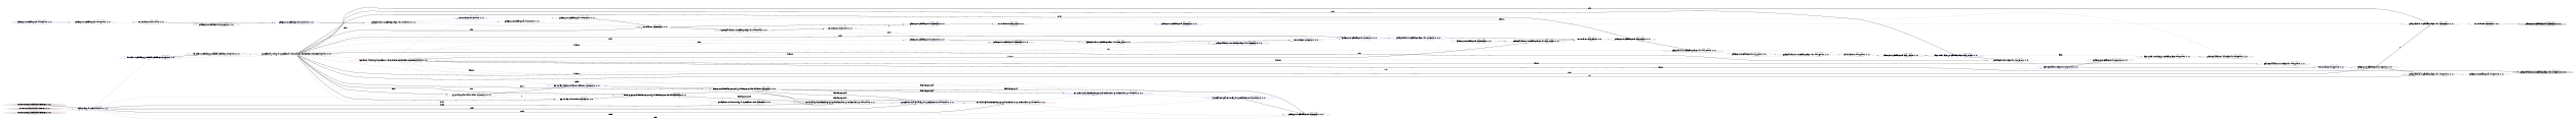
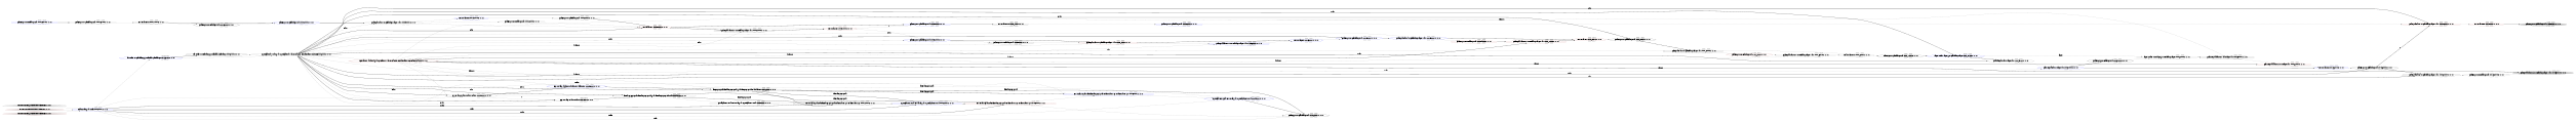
  digraph {
    fontname="DejaVu Sans"
    rankdir=LR
    node [color=blue fillcolor=white fontname="DejaVu Sans" shape=ellipse style=filled]
    edge [fontname="DejaVu Sans" style=dashed]
    n1 [label="assertNotSame(tokens(1(,iterator.next())@@@50@@@['1', '1', '0']"]
    n2 [color=black label="assertEquals(2,publicCredentials.size())@@@51@@@['0', '1', '0']"]
    n3 [label="loginModule1.logout()@@@55@@@['1', '1', '0']"]
    n4 [color=gray40 label="Iterator<Object> publicIterator = publicCredentials.iterator()@@@52@@@['0', '1', '0']"]
    n5 [color=black label="assertEquals(1,privateCredentials.size())@@@56@@@['1', '1', '0']"]
    n6 [color=brown label="assertNotSame(extensions(1(,publicIterator.next())@@@54@@@['0', '1', '0']"]
    n7 [label="Subject subject = new Subject()@@@3@@@['1', '1', '1']"]
    n8 [label="OAuthBearerLoginModule loginModule2 = new OAuthBearerLoginModule()@@@12@@@['1', '1', '1']"]
    n9 [label="loginModule2.initialize(subject,testTokenCallbackHandler,Collections.emptyMap(),Collections.emptyMap())@@@18@@@['1', '1', '0']"]
    n10 [color=black label="assertEquals(0,privateCredentials.size())@@@14@@@['1', '1', '1']"]
    n11 [color=black label="loginModule1.initialize(subject,testTokenCallbackHandler,Collections.emptyMap(),Collections.emptyMap())@@@11@@@['1', '1', '1']"]
    n12 [label="Set<Object> privateCredentials = subject.getPrivateCredentials()@@@4@@@['1', '1', '1']"]
    n13 [label="OAuthBearerLoginModule loginModule3 = new OAuthBearerLoginModule()@@@19@@@['1', '1', '0']"]
    n14 [color=brown label="loginModule2.initialize(subject,testTokenCallbackHandler,Collections.emptyMap(),Collections.emptyMap())@@@13@@@['1', '1', '1']"]
    n15 [color=black label="Set<Object> publicCredentials = subject.getPublicCredentials()@@@5@@@['0', '1', '0']"]
    n16 [color=gray40 label="OAuthBearerToken(( tokens = new OAuthBearerToken((((edu.fdu.CPPDG.tinypdg.pe.ExpressionInfo@cd0fc3@@@5@@@['1', '1', '1']"]
    n17 [color=gray40 label="assertSame(extensions(0(,publicCredentials.iterator().next())@@@45@@@['0', '1', '0']"]
    n18 [color=gray40 label="loginModule2.commit()@@@46@@@['1', '1', '0']"]
    n19 [color=black label="assertEquals(2,privateCredentials.size())@@@47@@@['1', '1', '0']"]
    n20 [color=gray40 label="EasyMock.replay(tokens(0(,tokens(1()@@@8@@@['0', '0', '1']"]
    n21 [color=gray40 label="TestTokenCallbackHandler testTokenCallbackHandler = new TestTokenCallbackHandler(tokens)@@@9@@@['1', '0', '1']"]
    n22 [color=gray40 label="OAuthBearerLoginModule loginModule1 = new OAuthBearerLoginModule()@@@10@@@['1', '0', '1']"]
    n23 [color=gray40 label="assertEquals(1,publicCredentials.size())@@@28@@@['0', '1', '0']"]
    n24 [color=brown label="loginModule2.login()@@@22@@@['1', '1', '1']"]
    n25 [color=black label="assertSame(extensions(0(,publicCredentials.iterator().next())@@@30@@@['0', '1', '0']"]
    n26 [color=brown label="loginModule2.login()@@@31@@@['1', '1', '0']"]
    n27 [label="assertEquals(0,privateCredentials.size())@@@23@@@['0', '0', '1']"]
    n28 [label="assertEquals(1,privateCredentials.size())@@@37@@@['1', '1', '0']"]
    n29 [label="assertSame(tokens(0(,privateCredentials.iterator().next())@@@38@@@['1', '1', '0']"]
    n30 [color=brown label="loginModule2.login()@@@41@@@['1', '1', '0']"]
    n31 [color=brown label="assertEquals(1,publicCredentials.size())@@@39@@@['0', '1', '0']"]
    n32 [label="assertEquals(1,privateCredentials.size())@@@18@@@['1', '1', '1']"]
    n33 [color=gray40 label="assertSame(tokens(0(,privateCredentials.iterator().next())@@@19@@@['1', '1', '1']"]
    n34 [label="loginModule1.logout()@@@20@@@['0', '0', '1']"]
    n35 [color=brown label="SaslExtensions(( extensions = new SaslExtensions((((edu.fdu.CPPDG.tinypdg.pe.ExpressionInfo@cd0e1b@@@9@@@['0', '1', '0']"]
    n36 [color=black label="TestCallbackHandler testTokenCallbackHandler = new TestCallbackHandler(tokens,extensions)@@@14@@@['0', '1', '0']"]
    n37 [color=black fillcolor=lightgray label="assertSame(extensions(2(,publicCredentials.iterator().next())@@@59@@@['0', '1', '0']"]
    n38 [color=black label="assertNotSame(extensions(1(,publicIterator.next())@@@53@@@['0', '1', '0']"]
    n39 [label="assertSame(extensions(0(,publicCredentials.iterator().next())@@@35@@@['0', '1', '0']"]
    n40 [color=gray40 label="EasyMock.replay(tokens(0(,tokens(1(,tokens(2()@@@12@@@['1', '1', '0']"]
    n41 [label="EasyMock.replay(extensions(0(,extensions(1(,extensions(2()@@@13@@@['0', '1', '0']"]
    n42 [color=brown label="assertSame(extensions(0(,publicCredentials.iterator().next())@@@40@@@['0', '1', '0']"]
    n43 [label="loginModule2.abort()@@@36@@@['1', '1', '0']"]
    n44 [label="assertEquals(0,publicCredentials.size())@@@22@@@['0', '1', '0']"]
    n45 [color=gray40 label="assertEquals(0,privateCredentials.size())@@@16@@@['1', '1', '1']"]
    n46 [color=black label="loginModule1.commit()@@@17@@@['1', '1', '1']"]
    n47 [color=black label="assertEquals(1,privateCredentials.size())@@@42@@@['1', '1', '0']"]
    n48 [color=gray40 label="assertEquals(0,privateCredentials.size())@@@21@@@['0', '0', '1']"]
    n49 [color=gray40 label="assertNotSame(tokens(1(,iterator.next())@@@49@@@['1', '1', '0']"]
    n50 [color=brown label="assertEquals(1,publicCredentials.size())@@@44@@@['0', '1', '0']"]
    n51 [color=brown label="assertSame(tokens(0(,privateCredentials.iterator().next())@@@34@@@['1', '1', '0']"]
    n52 [color=brown label="assertSame(tokens(1(,privateCredentials.iterator().next())@@@26@@@['0', '0', '1']"]
    n53 [label="Iterator<Object> iterator = privateCredentials.iterator()@@@48@@@['1', '1', '0']"]
    n54 [label="assertEquals(1,privateCredentials.size())@@@32@@@['1', '1', '0']"]
    n55 [color=black label="assertSame(tokens(2(,privateCredentials.iterator().next())@@@57@@@['0', '1', '0']"]
    n56 [color=black label="assertSame(tokens(0(,privateCredentials.iterator().next())@@@43@@@['1', '1', '0']"]
    n57 [color=black label="assertEquals(1,publicCredentials.size())@@@33@@@['0', '1', '0']"]
    n58 [color=brown fillcolor=lightgray label="login1Commit1Login2Abort2Login3Commit3Logout3['0', '1', '0']" shape=diamond]
    n59 [color=gray40 fillcolor=lightgray label="login1Commit1Login2Abort2Login3Commit3Logout3['1', '0', '0']" shape=diamond]
    n60 [label="assertEquals(1,privateCredentials.size())@@@25@@@['0', '0', '1']"]
    n61 [color=brown label="loginModule2.logout()@@@27@@@['0', '0', '1']"]
    n62 [color=gray40 label="assertEquals(1,publicCredentials.size())@@@58@@@['0', '1', '0']"]
    n63 [color=black label="assertEquals(0,publicCredentials.size())@@@25@@@['0', '1', '0']"]
    n64 [color=black fillcolor=lightgray label="assertEquals(0,privateCredentials.size())@@@28@@@['0', '0', '1']"]
    n65 [color=black label="loginModule2.commit()@@@24@@@['0', '0', '1']"]
    n66 [color=brown fillcolor=lightgray label="login1Commit1Logout1Login2Commit2Logout2['0', '0', '1']" shape=diamond]
    n1 -> n2 [style=bold]
    n1 -> n3 [style=bold]
    n2 -> n4
    n3 -> n5
    n4 -> n38 [style=bold]
    n5 -> n52 [label=0 style=bold]
    n5 -> n55 [style=bold]
    n6 -> n3
    n7 -> n8 [label=subject style=bold]
    n7 -> n9 [label=subject]
    n7 -> n10 [label=subject]
    n7 -> n11 [label=subject style=bold]
    n7 -> n12
    n7 -> n13 [label=subject]
    n7 -> n14 [label=subject style=bold]
    n8 -> n14 [style=bold]
    n9 -> n13
    n11 -> n8
    n12 -> n15 [style=bold]
    n12 -> n16
    n13 -> n10 [style=bold]
    n14 -> n9
    n14 -> n10
    n15 -> n16
    n16 -> n1 [label=tokens]
    n16 -> n5 [label=tokens style=bold]
    n16 -> n20 [label=tokens]
    n16 -> n20 [style=bold]
    n16 -> n21 [label=tokens style=bold]
    n16 -> n24 [label=tokens style=bold]
    n16 -> n28 [label=tokens style=bold]
    n16 -> n29 [label=tokens]
    n16 -> n33 [label=tokens]
    n16 -> n35
    n16 -> n36 [label=tokens style=bold]
    n16 -> n40
    n16 -> n40 [label=tokens style=bold]
    n16 -> n47 [label=tokens style=bold]
    n16 -> n49 [label=tokens style=bold]
    n16 -> n51 [label=tokens]
    n16 -> n52 [label=tokens style=bold]
    n16 -> n53 [label=tokens style=bold]
    n16 -> n54 [label=tokens]
    n16 -> n55 [label=tokens style=bold]
    n16 -> n56 [label=tokens]
    n17 -> n18
    n18 -> n19
    n19 -> n53 [style=bold]
    n20 -> n21 [style=bold]
    n21 -> n11 [label=testTokenCallbackHandler style=bold]
    n21 -> n13 [label=testTokenCallbackHandler]
    n21 -> n14 [label=testTokenCallbackHandler style=bold]
    n21 -> n22
    n22 -> n11
    n23 -> n24
    n24 -> n25 [style=bold]
    n24 -> n26
    n24 -> n27 [style=bold]
    n25 -> n26 [style=bold]
    n26 -> n27 [label=0]
    n26 -> n54
    n27 -> n65 [style=bold]
    n28 -> n29 [style=bold]
    n29 -> n30 [style=bold]
    n29 -> n31
    n30 -> n47
    n31 -> n42 [style=bold]
    n32 -> n33 [style=bold]
    n33 -> n23
    n33 -> n24
    n33 -> n34
    n34 -> n48
    n35 -> n6 [label=extensions style=bold]
    n35 -> n17 [label=extensions]
    n35 -> n25 [label=extensions]
    n35 -> n36 [label=extensions]
    n35 -> n37 [label=extensions style=bold]
    n35 -> n38 [label=extensions]
    n35 -> n39 [label=extensions]
    n35 -> n40
    n35 -> n41 [label=extensions]
    n35 -> n42 [label=extensions style=bold]
    n36 -> n8 [label=testTokenCallbackHandler style=bold]
    n36 -> n9 [label=testTokenCallbackHandler style=bold]
    n36 -> n10 [label=testTokenCallbackHandler style=bold]
    n36 -> n11 [style=bold]
    n38 -> n6
    n39 -> n43
    n40 -> n20 [label=0]
    n40 -> n21
    n40 -> n41 [style=bold]
    n41 -> n36 [style=bold]
    n42 -> n30 [style=bold]
    n43 -> n28
    n44 -> n45 [style=bold]
    n45 -> n46
    n46 -> n32 [style=bold]
    n46 -> n63
    n47 -> n56 [style=bold]
    n48 -> n24 [style=bold]
    n49 -> n1
    n50 -> n17
    n51 -> n39
    n51 -> n43 [style=bold]
    n52 -> n61
    n53 -> n4 [label=iterator]
    n53 -> n49 [style=bold]
    n54 -> n51 [style=bold]
    n54 -> n57
    n55 -> n62
    n56 -> n18
    n56 -> n50
    n57 -> n51
    n58 -> n7
-   n59 -> n7 [style=bold]
+   n59 -> n7
    n60 -> n52
    n61 -> n64 [style=bold]
    n62 -> n37
    n63 -> n32
    n65 -> n60
    n66 -> n7
  }
